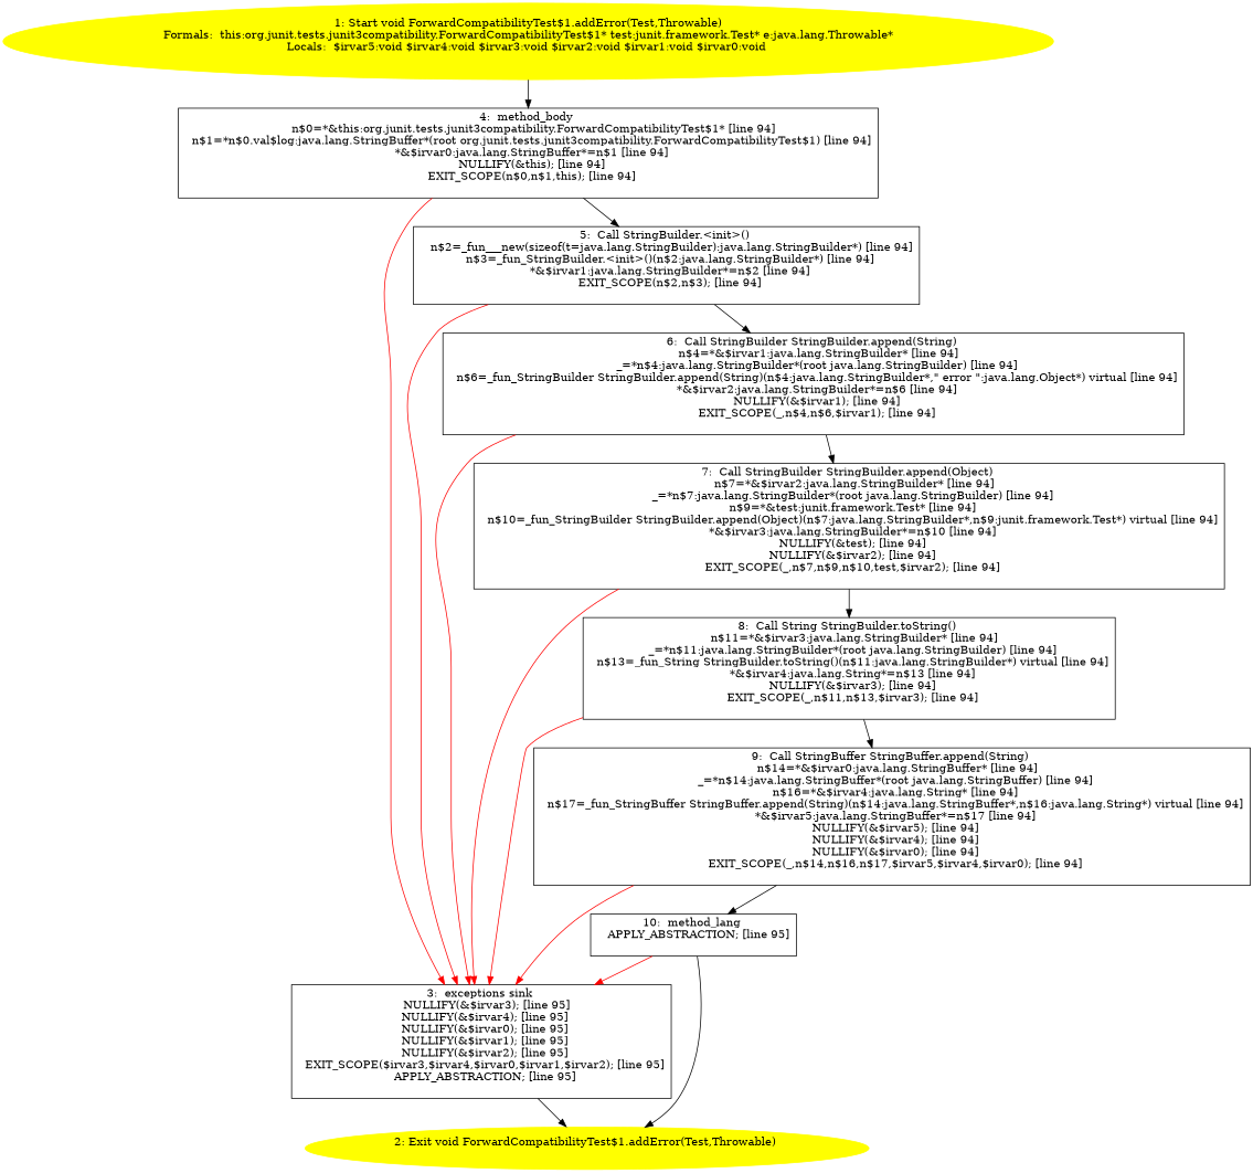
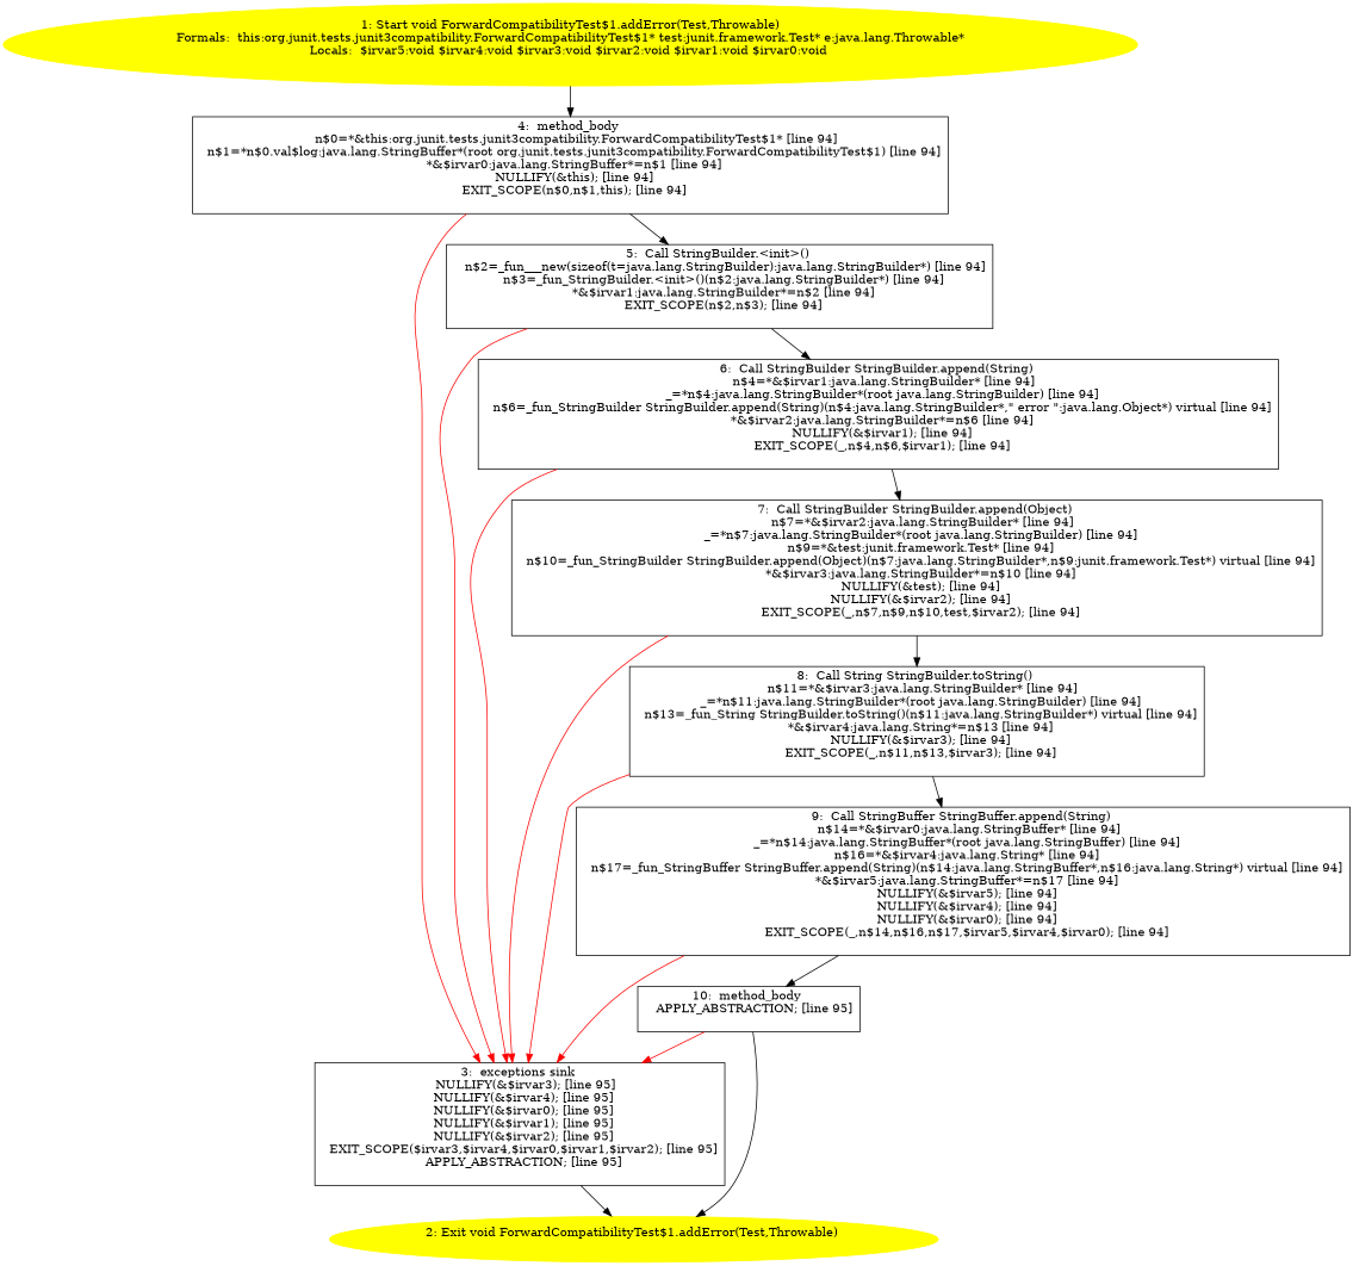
  digraph {
    node [shape=box]
    n1 [color=yellow label="1: Start void ForwardCompatibilityTest$1.addError(Test,Throwable)\nFormals:  this:org.junit.tests.junit3compatibility.ForwardCompatibilityTest$1* test:junit.framework.Test* e:java.lang.Throwable*\nLocals:  $irvar5:void $irvar4:void $irvar3:void $irvar2:void $irvar1:void $irvar0:void \n  " style=filled shape=""]
    n2 [label="4:  method_body \n   n$0=*&this:org.junit.tests.junit3compatibility.ForwardCompatibilityTest$1* [line 94]\n  n$1=*n$0.val$log:java.lang.StringBuffer*(root org.junit.tests.junit3compatibility.ForwardCompatibilityTest$1) [line 94]\n  *&$irvar0:java.lang.StringBuffer*=n$1 [line 94]\n  NULLIFY(&this); [line 94]\n  EXIT_SCOPE(n$0,n$1,this); [line 94]\n "]
    n3 [label="3:  exceptions sink \n   NULLIFY(&$irvar3); [line 95]\n  NULLIFY(&$irvar4); [line 95]\n  NULLIFY(&$irvar0); [line 95]\n  NULLIFY(&$irvar1); [line 95]\n  NULLIFY(&$irvar2); [line 95]\n  EXIT_SCOPE($irvar3,$irvar4,$irvar0,$irvar1,$irvar2); [line 95]\n  APPLY_ABSTRACTION; [line 95]\n "]
    n4 [label="5:  Call StringBuilder.<init>() \n   n$2=_fun___new(sizeof(t=java.lang.StringBuilder):java.lang.StringBuilder*) [line 94]\n  n$3=_fun_StringBuilder.<init>()(n$2:java.lang.StringBuilder*) [line 94]\n  *&$irvar1:java.lang.StringBuilder*=n$2 [line 94]\n  EXIT_SCOPE(n$2,n$3); [line 94]\n "]
    n5 [color=yellow label="2: Exit void ForwardCompatibilityTest$1.addError(Test,Throwable) \n  " style=filled shape=""]
    n6 [label="6:  Call StringBuilder StringBuilder.append(String) \n   n$4=*&$irvar1:java.lang.StringBuilder* [line 94]\n  _=*n$4:java.lang.StringBuilder*(root java.lang.StringBuilder) [line 94]\n  n$6=_fun_StringBuilder StringBuilder.append(String)(n$4:java.lang.StringBuilder*,\" error \":java.lang.Object*) virtual [line 94]\n  *&$irvar2:java.lang.StringBuilder*=n$6 [line 94]\n  NULLIFY(&$irvar1); [line 94]\n  EXIT_SCOPE(_,n$4,n$6,$irvar1); [line 94]\n "]
    n7 [label="7:  Call StringBuilder StringBuilder.append(Object) \n   n$7=*&$irvar2:java.lang.StringBuilder* [line 94]\n  _=*n$7:java.lang.StringBuilder*(root java.lang.StringBuilder) [line 94]\n  n$9=*&test:junit.framework.Test* [line 94]\n  n$10=_fun_StringBuilder StringBuilder.append(Object)(n$7:java.lang.StringBuilder*,n$9:junit.framework.Test*) virtual [line 94]\n  *&$irvar3:java.lang.StringBuilder*=n$10 [line 94]\n  NULLIFY(&test); [line 94]\n  NULLIFY(&$irvar2); [line 94]\n  EXIT_SCOPE(_,n$7,n$9,n$10,test,$irvar2); [line 94]\n "]
    n8 [label="8:  Call String StringBuilder.toString() \n   n$11=*&$irvar3:java.lang.StringBuilder* [line 94]\n  _=*n$11:java.lang.StringBuilder*(root java.lang.StringBuilder) [line 94]\n  n$13=_fun_String StringBuilder.toString()(n$11:java.lang.StringBuilder*) virtual [line 94]\n  *&$irvar4:java.lang.String*=n$13 [line 94]\n  NULLIFY(&$irvar3); [line 94]\n  EXIT_SCOPE(_,n$11,n$13,$irvar3); [line 94]\n "]
    n9 [label="9:  Call StringBuffer StringBuffer.append(String) \n   n$14=*&$irvar0:java.lang.StringBuffer* [line 94]\n  _=*n$14:java.lang.StringBuffer*(root java.lang.StringBuffer) [line 94]\n  n$16=*&$irvar4:java.lang.String* [line 94]\n  n$17=_fun_StringBuffer StringBuffer.append(String)(n$14:java.lang.StringBuffer*,n$16:java.lang.String*) virtual [line 94]\n  *&$irvar5:java.lang.StringBuffer*=n$17 [line 94]\n  NULLIFY(&$irvar5); [line 94]\n  NULLIFY(&$irvar4); [line 94]\n  NULLIFY(&$irvar0); [line 94]\n  EXIT_SCOPE(_,n$14,n$16,n$17,$irvar5,$irvar4,$irvar0); [line 94]\n "]
-   n10 [label="10:  method_lang \n   APPLY_ABSTRACTION; [line 95]\n "]
+   n10 [label="10:  method_body \n   APPLY_ABSTRACTION; [line 95]\n "]
    n1 -> n2
    n2 -> n3 [color=red]
    n2 -> n4
    n3 -> n5
    n4 -> n3 [color=red]
    n4 -> n6
    n6 -> n3 [color=red]
    n6 -> n7
    n7 -> n3 [color=red]
    n7 -> n8
    n8 -> n3 [color=red]
    n8 -> n9
    n9 -> n3 [color=red]
    n9 -> n10
    n10 -> n3 [color=red]
    n10 -> n5
  }
